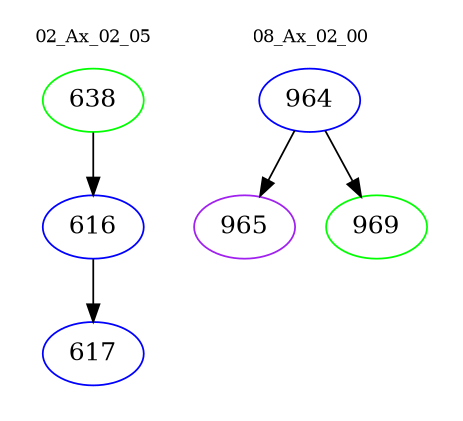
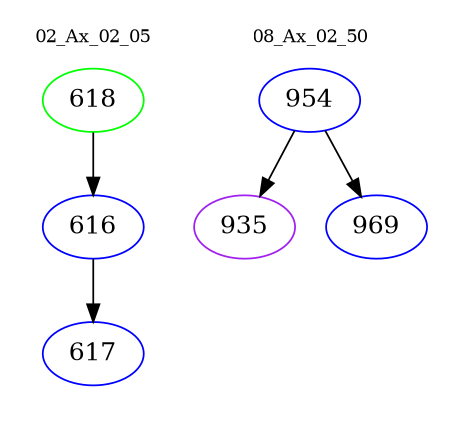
  digraph {
    node [color=blue]
    edge [color=black]
    n1 [label=616]
    n2 [label=617]
-   n3 [color=green label=638]
-   n4 [label=964]
-   n5 [color=purple label=965]
-   n6 [color=green label=969]
+   n3 [color=green label=618]
+   n4 [label=954]
+   n5 [color=purple label=935]
+   n6 [label=969]
    subgraph cluster_1 {
      color=white
      fontsize=10
      label="02_Ax_02_05"
      n1
      n2
      n3
    }
    subgraph cluster_2 {
      color=white
      fontsize=10
-     label="08_Ax_02_00"
+     label="08_Ax_02_50"
      n4
      n5
      n6
    }
    n1 -> n2
    n3 -> n1
    n4 -> n5
    n4 -> n6
  }
